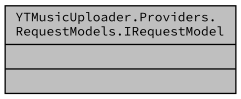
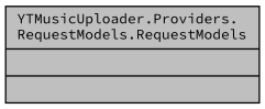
  digraph {
    fontname="Source Code Pro"
-   n1 [color=black fillcolor=grey75 fontcolor=black fontname="Source Code Pro" fontsize=10 height=0.2 label="{YTMusicUploader.Providers.\lRequestModels.IRequestModel\n||}" shape=record style=filled width=0.4]
+   n1 [color=black fillcolor=grey75 fontcolor=black fontname="Source Code Pro" fontsize=10 height=0.2 label="{YTMusicUploader.Providers.\lRequestModels.RequestModels\n||}" shape=record style=filled width=0.4]
  }
